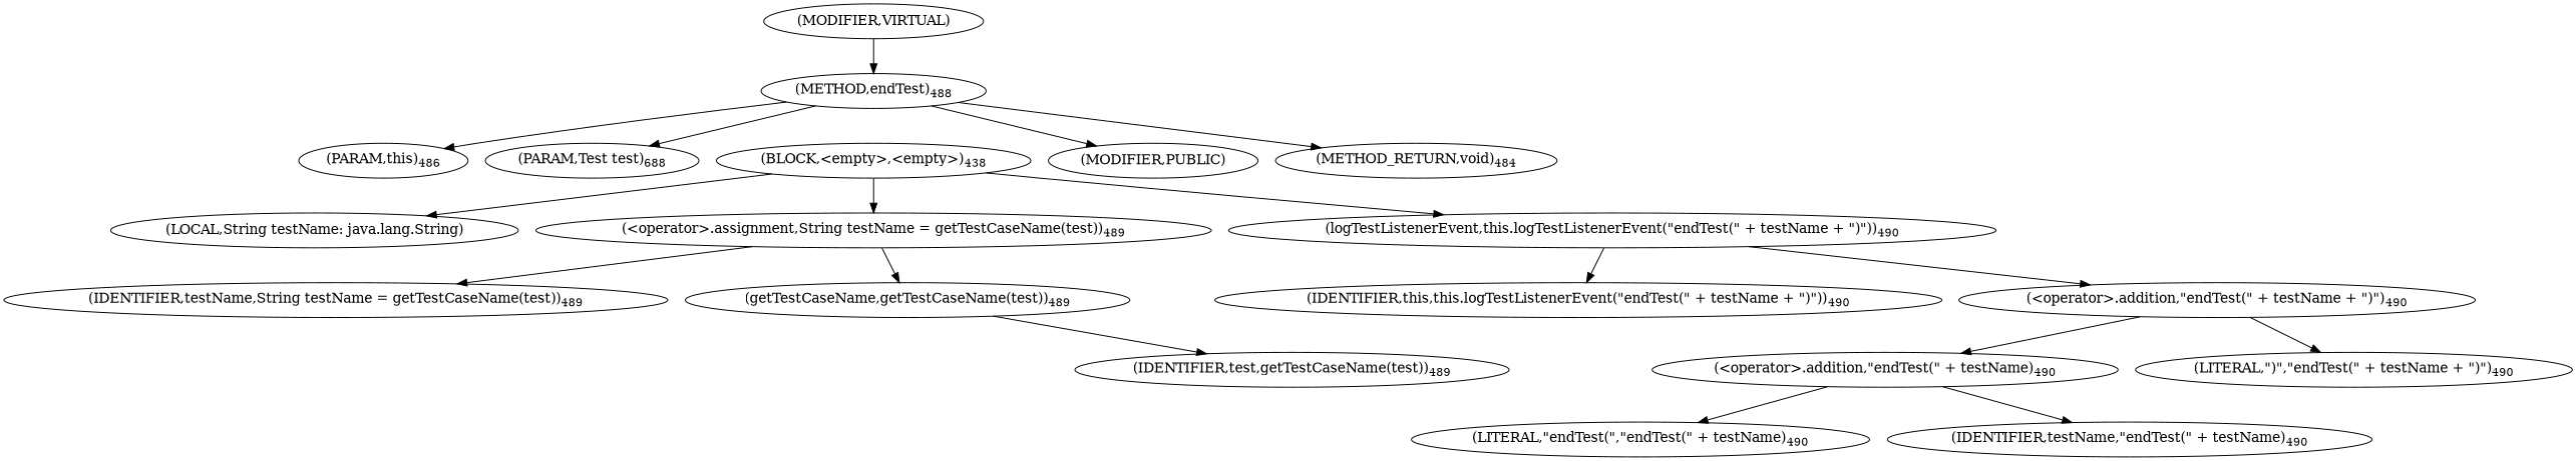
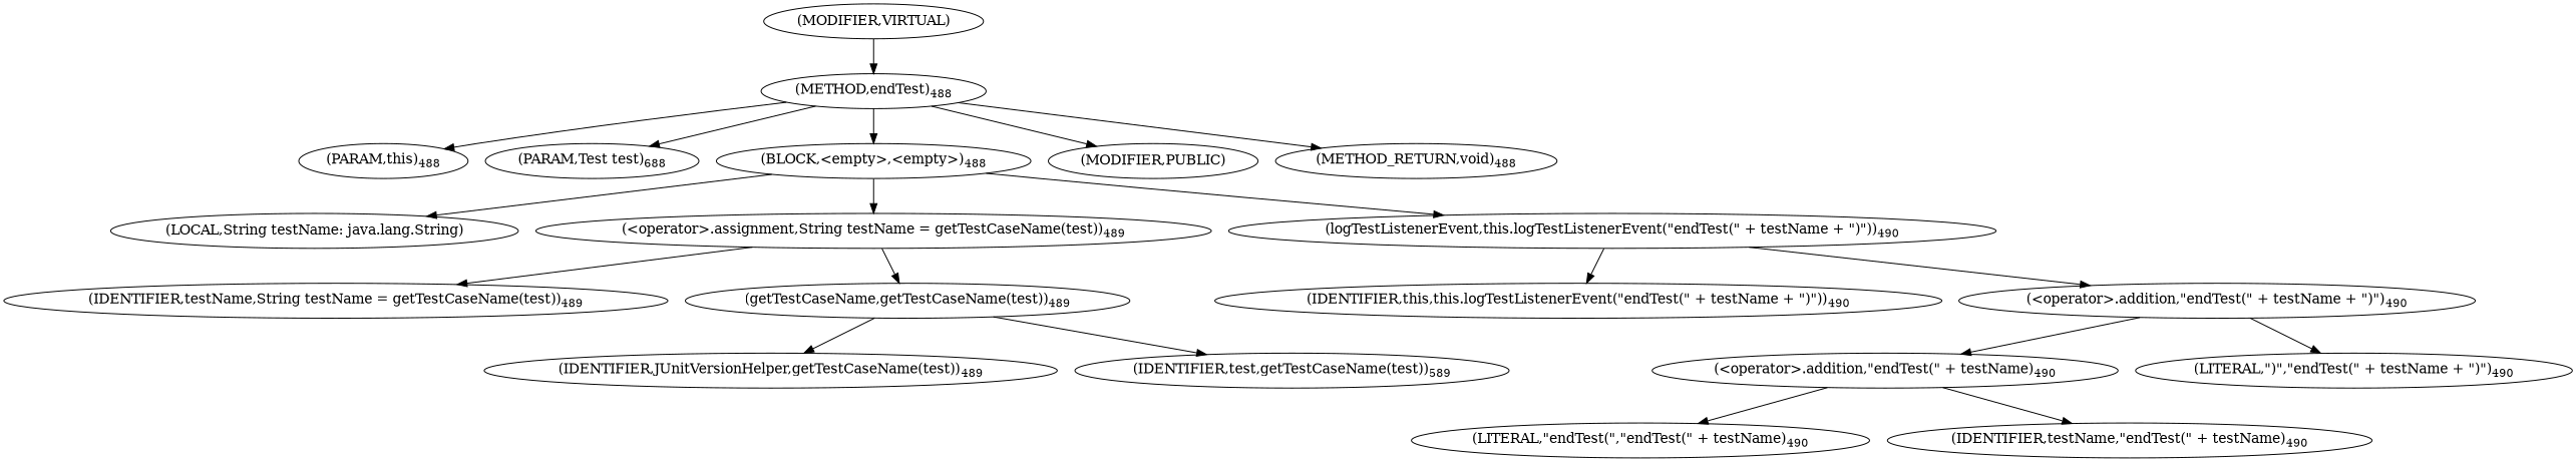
  digraph {
    fontname="DejaVu Serif"
    node [fontname="DejaVu Serif"]
    edge [fontname="DejaVu Serif"]
    n1 [label=<(METHOD,endTest)<SUB>488</SUB>>]
-   n2 [label=<(PARAM,this)<SUB>486</SUB>>]
+   n2 [label=<(PARAM,this)<SUB>488</SUB>>]
    n3 [label=<(PARAM,Test test)<SUB>688</SUB>>]
-   n4 [label=<(BLOCK,&lt;empty&gt;,&lt;empty&gt;)<SUB>438</SUB>>]
+   n4 [label=<(BLOCK,&lt;empty&gt;,&lt;empty&gt;)<SUB>488</SUB>>]
    n5 [label=<(MODIFIER,PUBLIC)>]
-   n6 [label=<(METHOD_RETURN,void)<SUB>484</SUB>>]
+   n6 [label=<(METHOD_RETURN,void)<SUB>488</SUB>>]
    n7 [label=<(LOCAL,String testName: java.lang.String)>]
    n8 [label=<(&lt;operator&gt;.assignment,String testName = getTestCaseName(test))<SUB>489</SUB>>]
    n9 [label=<(logTestListenerEvent,this.logTestListenerEvent(&quot;endTest(&quot; + testName + &quot;)&quot;))<SUB>490</SUB>>]
    n10 [label=<(MODIFIER,VIRTUAL)>]
    n11 [label=<(IDENTIFIER,testName,String testName = getTestCaseName(test))<SUB>489</SUB>>]
    n12 [label=<(getTestCaseName,getTestCaseName(test))<SUB>489</SUB>>]
    n13 [label=<(IDENTIFIER,this,this.logTestListenerEvent(&quot;endTest(&quot; + testName + &quot;)&quot;))<SUB>490</SUB>>]
    n14 [label=<(&lt;operator&gt;.addition,&quot;endTest(&quot; + testName + &quot;)&quot;)<SUB>490</SUB>>]
-   n16 [label=<(IDENTIFIER,test,getTestCaseName(test))<SUB>489</SUB>>]
+   n15 [label=<(IDENTIFIER,JUnitVersionHelper,getTestCaseName(test))<SUB>489</SUB>>]
+   n16 [label=<(IDENTIFIER,test,getTestCaseName(test))<SUB>589</SUB>>]
    n17 [label=<(&lt;operator&gt;.addition,&quot;endTest(&quot; + testName)<SUB>490</SUB>>]
    n18 [label=<(LITERAL,&quot;)&quot;,&quot;endTest(&quot; + testName + &quot;)&quot;)<SUB>490</SUB>>]
    n19 [label=<(LITERAL,&quot;endTest(&quot;,&quot;endTest(&quot; + testName)<SUB>490</SUB>>]
    n20 [label=<(IDENTIFIER,testName,&quot;endTest(&quot; + testName)<SUB>490</SUB>>]
    n1 -> n2
    n1 -> n3
+   n1 -> n4
    n1 -> n5
    n1 -> n6
    n4 -> n7
    n4 -> n8
    n4 -> n9
    n8 -> n11
    n8 -> n12
    n9 -> n13
    n9 -> n14
    n10 -> n1
+   n12 -> n15
    n12 -> n16
    n14 -> n17
    n14 -> n18
    n17 -> n19
    n17 -> n20
  }
